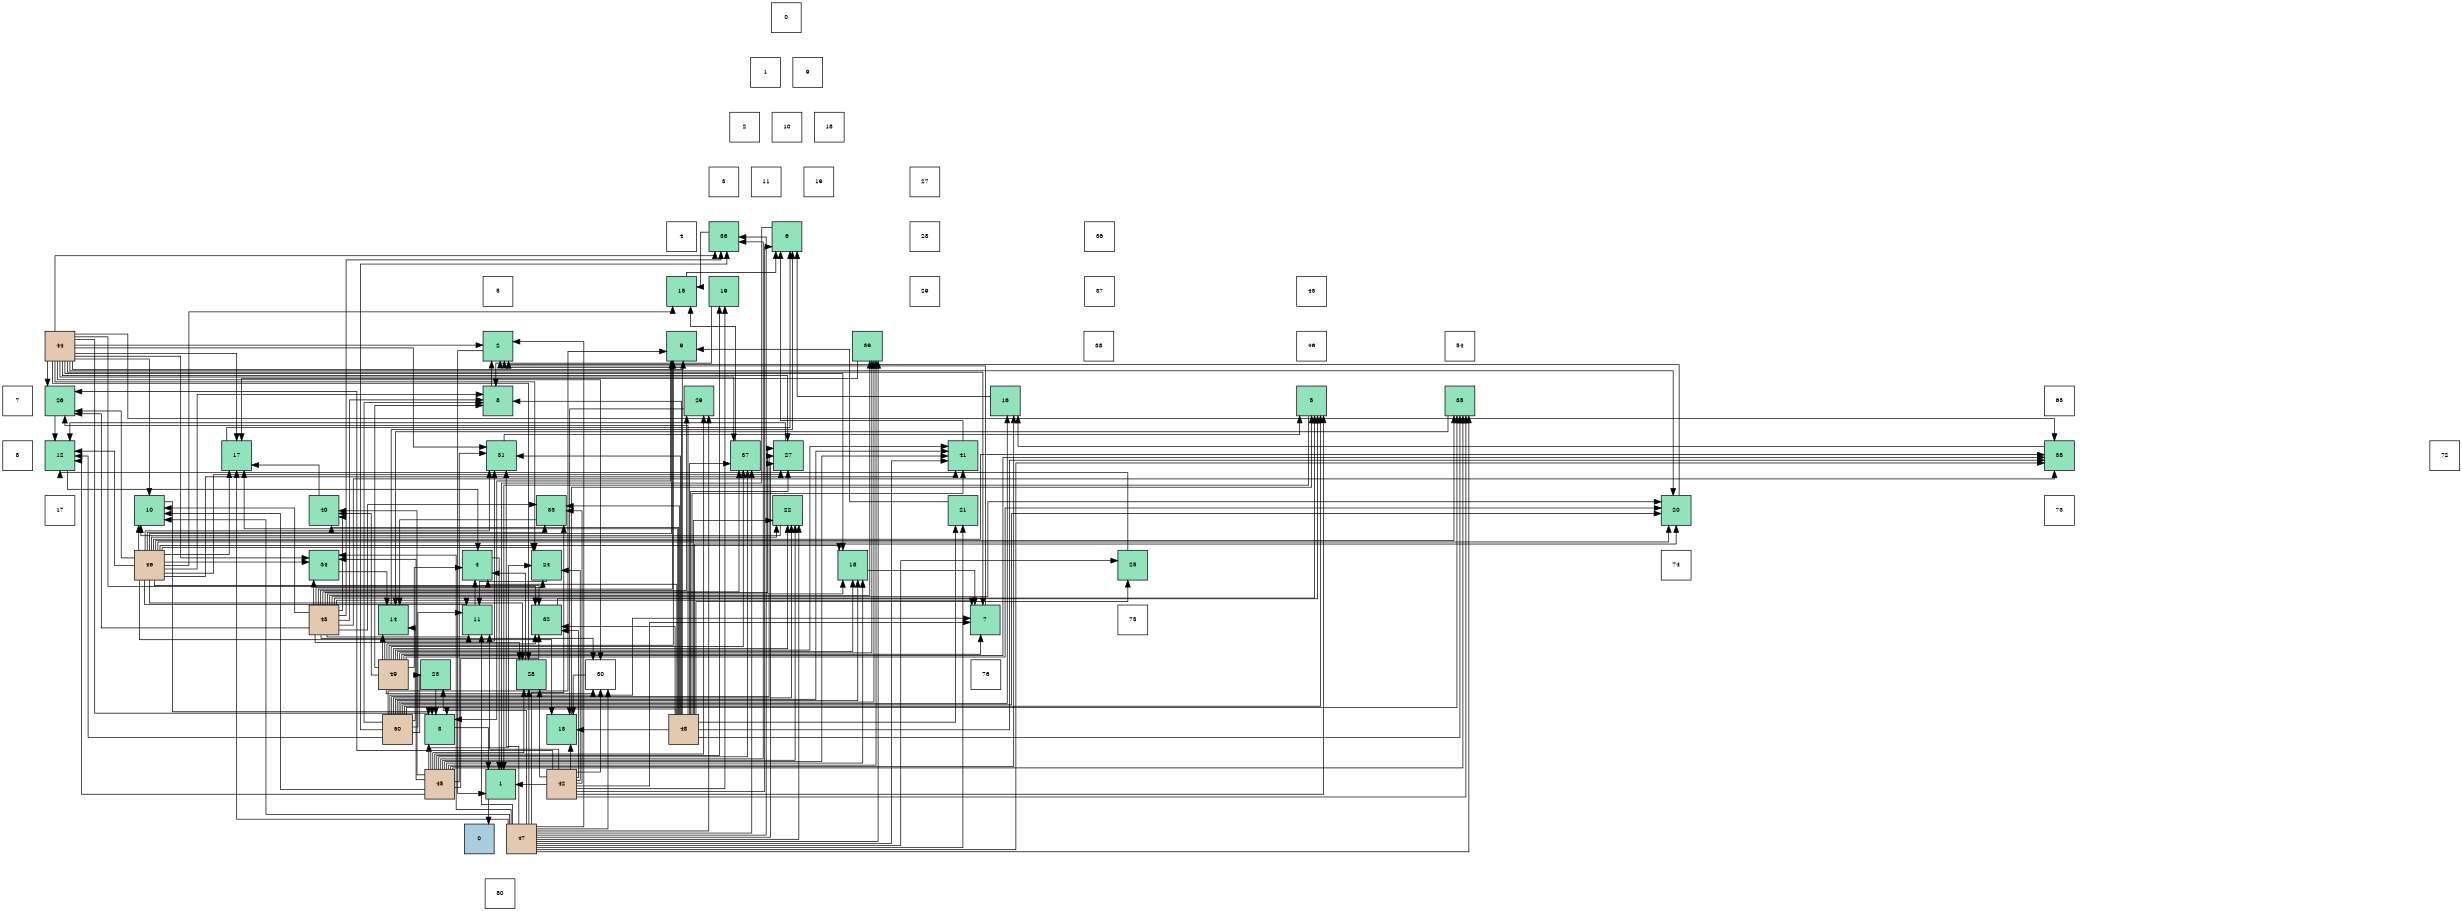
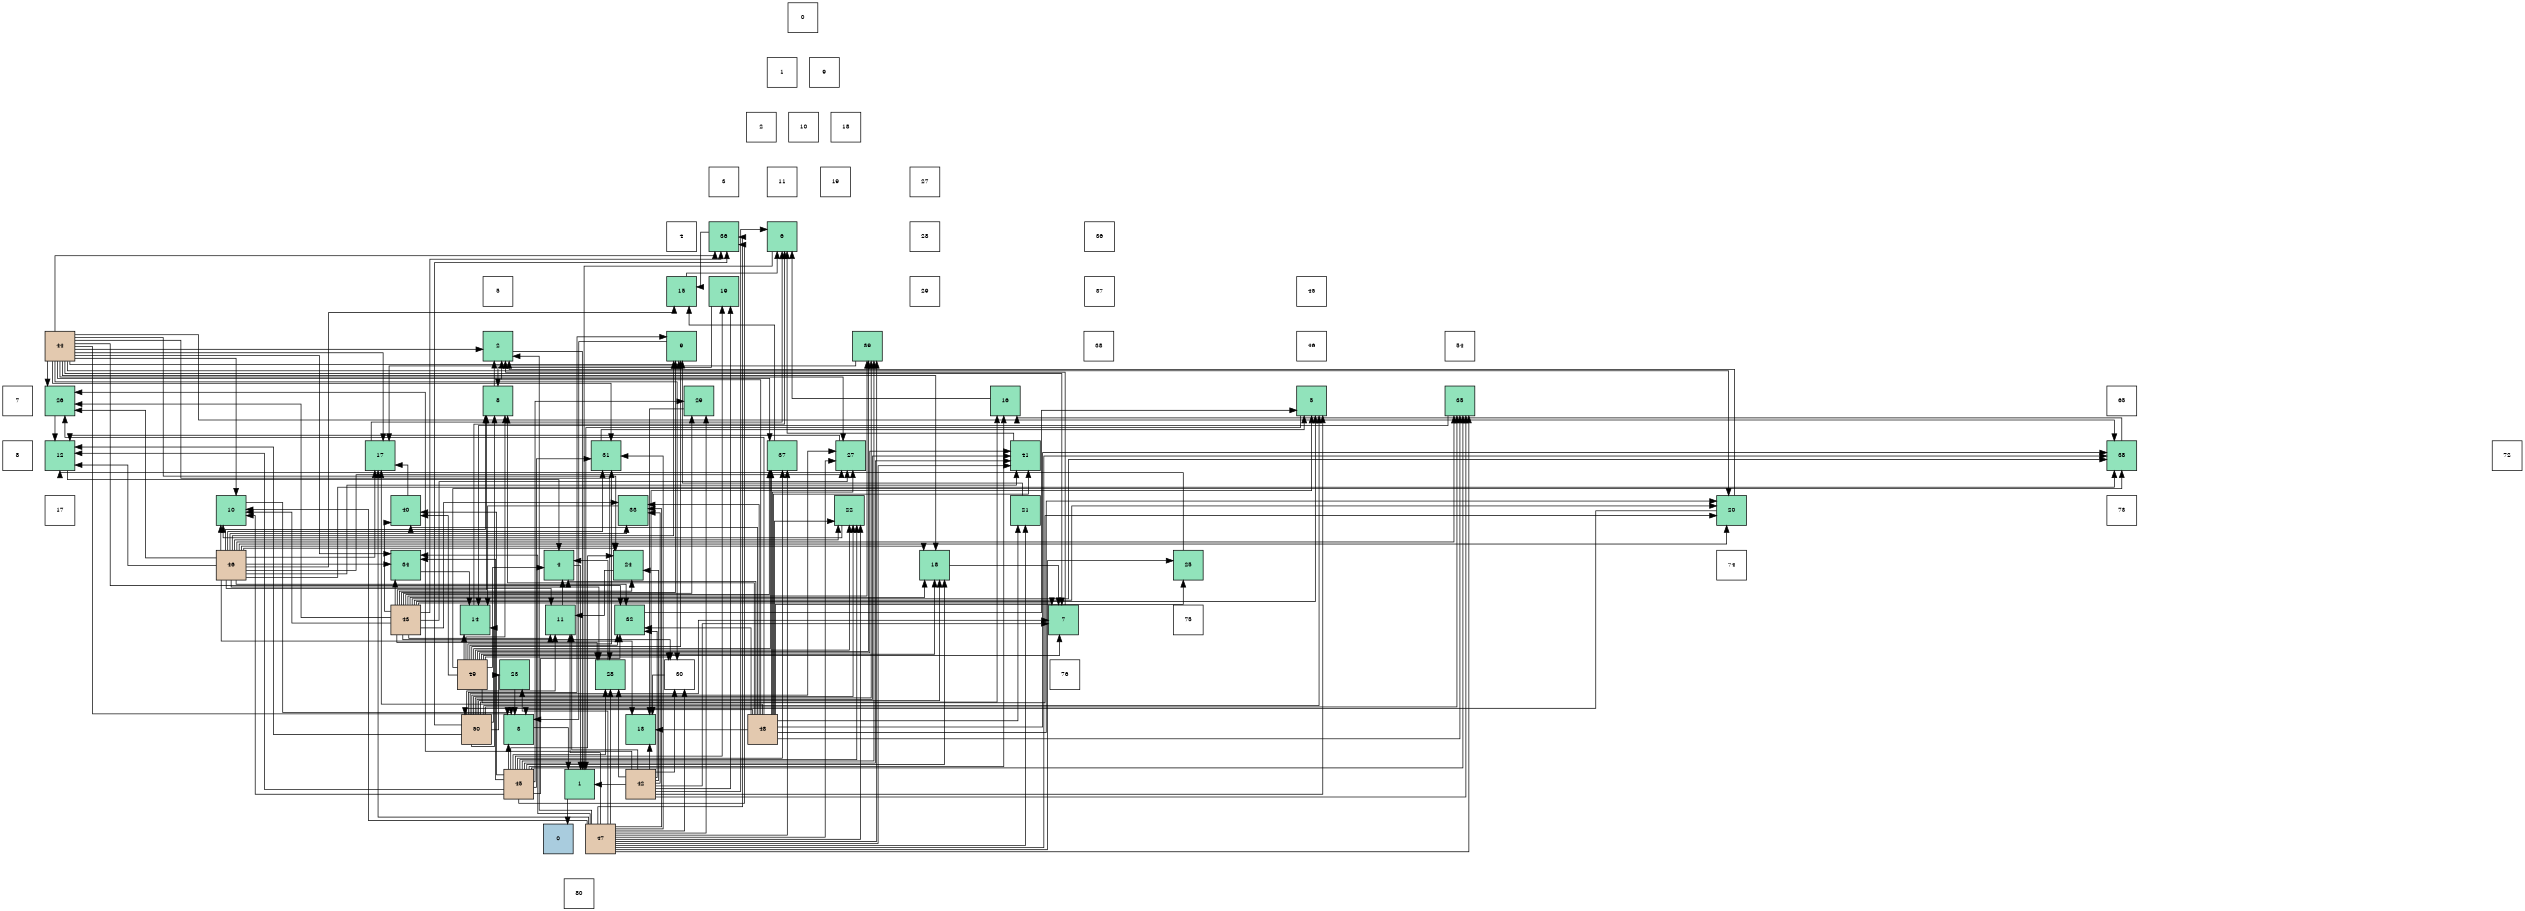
  digraph {
    rank=same
    rankdir=TB
    splines=ortho
    node [fillcolor="#91e3bb" fixedsize=true fontsize=8 shape=square style=filled]
    edge [constraint=false style=vis]
    n1 [fillcolor="#ffffff" label=0 width=0.6]
    n2 [fillcolor="#ffffff" label=1 width=0.6]
    n3 [fillcolor="#ffffff" label=9 width=0.6]
    n4 [fillcolor="#ffffff" label=2 width=0.6]
    n5 [fillcolor="#ffffff" label=10 width=0.6]
    n6 [fillcolor="#ffffff" label=18 width=0.6]
    n7 [fillcolor="#ffffff" label=3 width=0.6]
    n8 [fillcolor="#ffffff" label=11 width=0.6]
    n9 [fillcolor="#ffffff" label=19 width=0.6]
    n10 [fillcolor="#ffffff" label=4 width=0.6]
    n11 [label=36 width=0.6]
    n12 [label=6 width=0.6]
    n13 [fillcolor="#ffffff" label=5 width=0.6]
    n14 [label=15 width=0.6]
    n15 [label=19 width=0.6]
    n16 [fillcolor="#e3c9af" label=44 width=0.6]
    n17 [label=2 width=0.6]
    n18 [label=9 width=0.6]
    n19 [fillcolor="#ffffff" label=7 width=0.6]
    n20 [label=26 width=0.6]
    n21 [label=17 width=0.6]
    n22 [label=10 width=0.6]
    n23 [label=31 width=0.6]
    n24 [label=34 width=0.6]
    n25 [label=37 width=0.6]
    n26 [label=27 width=0.6]
    n27 [label=24 width=0.6]
    n28 [label=18 width=0.6]
    n29 [label=32 width=0.6]
    n30 [label=28 width=0.6]
    n31 [label=3 width=0.6]
    n32 [label=38 width=0.6]
    n33 [label=20 width=0.6]
    n34 [label=7 width=0.6]
    n35 [fillcolor="#ffffff" label=30 width=0.6]
    n36 [label=8 width=0.6]
    n37 [label=1 width=0.6]
    n38 [fillcolor="#ffffff" label=8 width=0.6]
    n39 [label=12 width=0.6]
    n40 [label=29 width=0.6]
    n41 [label=40 width=0.6]
    n42 [fillcolor="#e3c9af" label=46 width=0.6]
    n43 [label=33 width=0.6]
    n44 [label=5 width=0.6]
    n45 [fillcolor="#e3c9af" label=43 width=0.6]
    n46 [label=14 width=0.6]
    n47 [label=22 width=0.6]
    n48 [label=4 width=0.6]
    n49 [label=21 width=0.6]
    n50 [label=11 width=0.6]
    n51 [label=13 width=0.6]
    n52 [fillcolor="#e3c9af" label=45 width=0.6]
    n53 [label=16 width=0.6]
    n54 [fillcolor="#ffffff" label=73 width=0.6]
    n55 [label=25 width=0.6]
    n56 [fillcolor="#ffffff" label=74 width=0.6]
    n57 [fillcolor="#ffffff" label=76 width=0.6]
    n58 [fillcolor="#e3c9af" label=48 width=0.6]
    n59 [fillcolor="#ffffff" label=17 width=0.6]
    n60 [fillcolor="#ffffff" label=27 width=0.6]
    n61 [fillcolor="#ffffff" label=28 width=0.6]
    n62 [fillcolor="#ffffff" label=29 width=0.6]
    n63 [label=39 width=0.6]
    n64 [fillcolor="#a9ccde" label=0 width=0.6]
    n65 [fillcolor="#e3c9af" label=47 width=0.6]
    n66 [label=35 width=0.6]
    n67 [label=41 width=0.6]
    n68 [fillcolor="#ffffff" label=36 width=0.6]
    n69 [fillcolor="#ffffff" label=37 width=0.6]
    n70 [fillcolor="#ffffff" label=38 width=0.6]
    n71 [fillcolor="#e3c9af" label=49 width=0.6]
    n72 [label=23 width=0.6]
    n73 [fillcolor="#e3c9af" label=42 width=0.6]
    n74 [fillcolor="#ffffff" label=45 width=0.6]
    n75 [fillcolor="#ffffff" label=46 width=0.6]
    n76 [fillcolor="#e3c9af" label=50 width=0.6]
    n77 [fillcolor="#ffffff" label=54 width=0.6]
    n78 [fillcolor="#ffffff" label=65 width=0.6]
    n79 [fillcolor="#ffffff" label=72 width=0.6]
    n80 [fillcolor="#ffffff" label=75 width=0.6]
    n81 [fillcolor="#ffffff" label=80 width=0.6]
    n1 -> n2 [constraint=true style=invis]
    n1 -> n3 [constraint=true style=invis]
    n2 -> n4 [constraint=true style=invis]
    n2 -> n5 [constraint=true style=invis]
    n3 -> n5 [constraint=true style=invis]
    n3 -> n6 [constraint=true style=invis]
    n4 -> n7 [constraint=true style=invis]
    n4 -> n8 [constraint=true style=invis]
    n5 -> n8 [constraint=true style=invis]
    n5 -> n9 [constraint=true style=invis]
    n6 -> n9 [constraint=true style=invis]
    n6 -> n60 [constraint=true style=invis]
    n7 -> n10 [constraint=true style=invis]
    n7 -> n11 [constraint=true style=invis]
    n8 -> n11 [constraint=true style=invis]
    n8 -> n12 [constraint=true style=invis]
    n9 -> n12 [constraint=true style=invis]
    n9 -> n61 [constraint=true style=invis]
    n10 -> n13 [constraint=true style=invis]
    n10 -> n14 [constraint=true style=invis]
    n11 -> n14
    n11 -> n14 [constraint=true style=invis]
    n11 -> n15 [constraint=true style=invis]
    n12 -> n15 [constraint=true style=invis]
    n12 -> n37
    n12 -> n62 [constraint=true style=invis]
    n13 -> n16 [constraint=true style=invis]
    n13 -> n17 [constraint=true style=invis]
    n14 -> n12
    n14 -> n17 [constraint=true style=invis]
    n14 -> n18 [constraint=true style=invis]
    n15 -> n18 [constraint=true style=invis]
    n15 -> n36
    n15 -> n63 [constraint=true style=invis]
    n16 -> n11
    n16 -> n17
    n16 -> n18
    n16 -> n19 [constraint=true style=invis]
    n16 -> n20
    n16 -> n20 [constraint=true style=invis]
    n16 -> n21
    n16 -> n22
    n16 -> n23
    n16 -> n24
    n16 -> n25
    n16 -> n26
    n16 -> n27
    n16 -> n28
    n16 -> n29
    n16 -> n30
    n16 -> n31
    n16 -> n32
    n16 -> n33
    n16 -> n34
    n16 -> n35
    n17 -> n20 [constraint=true style=invis]
    n17 -> n36 [constraint=true style=invis]
    n17 -> n37
    n18 -> n31
    n18 -> n36 [constraint=true style=invis]
    n18 -> n40 [constraint=true style=invis]
    n19 -> n38 [constraint=true style=invis]
    n19 -> n39 [constraint=true style=invis]
    n20 -> n21 [constraint=true style=invis]
    n20 -> n39
    n20 -> n39 [constraint=true style=invis]
    n21 -> n12
    n21 -> n22 [constraint=true style=invis]
    n21 -> n41 [constraint=true style=invis]
    n22 -> n24 [constraint=true style=invis]
    n22 -> n31
    n22 -> n42 [constraint=true style=invis]
    n23 -> n41 [constraint=true style=invis]
    n23 -> n43 [constraint=true style=invis]
    n23 -> n44
    n24 -> n45 [constraint=true style=invis]
    n24 -> n46
    n24 -> n46 [constraint=true style=invis]
    n25 -> n14
    n25 -> n43 [constraint=true style=invis]
    n25 -> n47 [constraint=true style=invis]
    n26 -> n39
    n26 -> n47 [constraint=true style=invis]
    n26 -> n49 [constraint=true style=invis]
    n27 -> n29 [constraint=true style=invis]
    n27 -> n50
    n27 -> n50 [constraint=true style=invis]
    n28 -> n29 [constraint=true style=invis]
    n28 -> n34
    n28 -> n34 [constraint=true style=invis]
    n29 -> n30 [constraint=true style=invis]
    n29 -> n35 [constraint=true style=invis]
    n29 -> n44
    n30 -> n31 [constraint=true style=invis]
    n30 -> n48
    n30 -> n51 [constraint=true style=invis]
    n31 -> n37
    n31 -> n37 [constraint=true style=invis]
    n31 -> n52 [constraint=true style=invis]
    n32 -> n33 [constraint=true style=invis]
    n32 -> n53
    n32 -> n54 [constraint=true style=invis]
    n33 -> n17
    n33 -> n55 [constraint=true style=invis]
    n33 -> n56 [constraint=true style=invis]
    n34 -> n17
    n34 -> n35 [constraint=true style=invis]
    n34 -> n57 [constraint=true style=invis]
    n35 -> n51
    n35 -> n51 [constraint=true style=invis]
    n35 -> n58 [constraint=true style=invis]
    n36 -> n17
    n36 -> n21 [constraint=true style=invis]
    n36 -> n23 [constraint=true style=invis]
    n37 -> n64
    n37 -> n64 [constraint=true style=invis]
    n37 -> n65 [constraint=true style=invis]
    n38 -> n59 [constraint=true style=invis]
    n39 -> n22 [constraint=true style=invis]
    n39 -> n48
    n39 -> n59 [constraint=true style=invis]
    n40 -> n23 [constraint=true style=invis]
    n40 -> n25 [constraint=true style=invis]
    n40 -> n51
    n41 -> n21
    n41 -> n24 [constraint=true style=invis]
    n41 -> n48 [constraint=true style=invis]
    n42 -> n14
    n42 -> n18
    n42 -> n20
    n42 -> n21
    n42 -> n22
    n42 -> n23
    n42 -> n24
    n42 -> n26
    n42 -> n27
    n42 -> n28
    n42 -> n29
    n42 -> n30
    n42 -> n32
    n42 -> n33
    n42 -> n36
    n42 -> n39
    n42 -> n43
    n42 -> n45 [constraint=true style=invis]
    n42 -> n47
    n42 -> n50
    n42 -> n51
    n42 -> n66
    n42 -> n67
    n43 -> n27 [constraint=true style=invis]
    n43 -> n46
    n43 -> n48 [constraint=true style=invis]
    n44 -> n26 [constraint=true style=invis]
    n44 -> n37
    n44 -> n67 [constraint=true style=invis]
    n45 -> n11
    n45 -> n18
    n45 -> n20
    n45 -> n22
    n45 -> n24
    n45 -> n25
    n45 -> n26
    n45 -> n27
    n45 -> n28
    n45 -> n30
    n45 -> n32
    n45 -> n33
    n45 -> n34
    n45 -> n35
    n45 -> n36
    n45 -> n40
    n45 -> n41
    n45 -> n43
    n45 -> n44
    n45 -> n50
    n45 -> n63
    n45 -> n71 [constraint=true style=invis]
    n46 -> n12
    n46 -> n71 [constraint=true style=invis]
    n46 -> n72 [constraint=true style=invis]
    n47 -> n22
    n47 -> n27 [constraint=true style=invis]
    n47 -> n28 [constraint=true style=invis]
    n48 -> n37
    n48 -> n46 [constraint=true style=invis]
    n48 -> n50 [constraint=true style=invis]
    n49 -> n18
    n49 -> n28 [constraint=true style=invis]
    n49 -> n55 [constraint=true style=invis]
    n50 -> n30 [constraint=true style=invis]
    n50 -> n48
    n50 -> n72 [constraint=true style=invis]
    n51 -> n37 [constraint=true style=invis]
    n51 -> n44
    n51 -> n73 [constraint=true style=invis]
    n52 -> n11
    n52 -> n15
    n52 -> n22
    n52 -> n23
    n52 -> n24
    n52 -> n25
    n52 -> n27
    n52 -> n28
    n52 -> n29
    n52 -> n30
    n52 -> n31
    n52 -> n39
    n52 -> n40
    n52 -> n41
    n52 -> n47
    n52 -> n53
    n52 -> n63
    n52 -> n64 [constraint=true style=invis]
    n52 -> n66
    n52 -> n67
    n53 -> n12
    n53 -> n25 [constraint=true style=invis]
    n53 -> n26 [constraint=true style=invis]
    n54 -> n56 [constraint=true style=invis]
    n55 -> n34 [constraint=true style=invis]
    n55 -> n39
    n55 -> n80 [constraint=true style=invis]
    n56 -> n80 [constraint=true style=invis]
    n57 -> n58 [constraint=true style=invis]
    n58 -> n17
    n58 -> n20
    n58 -> n21
-   n58 -> n23
    n58 -> n25
    n58 -> n26
    n58 -> n29
    n58 -> n31
    n58 -> n32
    n58 -> n33
    n58 -> n36
    n58 -> n41
    n58 -> n43
    n58 -> n47
    n58 -> n48
    n58 -> n49
    n58 -> n51
    n58 -> n55
    n58 -> n66
    n58 -> n67
    n58 -> n73 [constraint=true style=invis]
    n59 -> n42 [constraint=true style=invis]
    n60 -> n61 [constraint=true style=invis]
    n60 -> n68 [constraint=true style=invis]
    n61 -> n62 [constraint=true style=invis]
    n61 -> n69 [constraint=true style=invis]
    n62 -> n63 [constraint=true style=invis]
    n62 -> n70 [constraint=true style=invis]
    n63 -> n21
    n63 -> n40 [constraint=true style=invis]
    n63 -> n53 [constraint=true style=invis]
    n64 -> n81 [constraint=true style=invis]
    n65 -> n11
    n65 -> n17
    n65 -> n21
    n65 -> n22
    n65 -> n23
    n65 -> n24
    n65 -> n25
    n65 -> n26
    n65 -> n30
    n65 -> n32
    n65 -> n35
    n65 -> n40
    n65 -> n43
    n65 -> n47
    n65 -> n49
    n65 -> n50
    n65 -> n55
    n65 -> n63
    n65 -> n66
    n65 -> n67
    n65 -> n72
    n65 -> n81 [constraint=true style=invis]
    n66 -> n32 [constraint=true style=invis]
    n66 -> n46
    n66 -> n67 [constraint=true style=invis]
    n67 -> n12
    n67 -> n33 [constraint=true style=invis]
    n67 -> n49 [constraint=true style=invis]
    n68 -> n69 [constraint=true style=invis]
    n68 -> n74 [constraint=true style=invis]
    n69 -> n70 [constraint=true style=invis]
    n69 -> n75 [constraint=true style=invis]
    n70 -> n44 [constraint=true style=invis]
    n70 -> n53 [constraint=true style=invis]
    n71 -> n18
    n71 -> n23
    n71 -> n25
    n71 -> n28
    n71 -> n29
    n71 -> n32
    n71 -> n33
    n71 -> n34
    n71 -> n35
    n71 -> n36
    n71 -> n41
    n71 -> n46
    n71 -> n47
    n71 -> n48
    n71 -> n63
    n71 -> n67
    n71 -> n76 [constraint=true style=invis]
    n72 -> n31
    n72 -> n31 [constraint=true style=invis]
    n72 -> n76 [constraint=true style=invis]
    n73 -> n12
    n73 -> n15
    n73 -> n20
    n73 -> n27
    n73 -> n29
    n73 -> n30
    n73 -> n34
    n73 -> n35
    n73 -> n37
    n73 -> n43
    n73 -> n44
    n73 -> n50
    n73 -> n51
    n73 -> n65 [constraint=true style=invis]
    n73 -> n66
    n74 -> n75 [constraint=true style=invis]
    n74 -> n77 [constraint=true style=invis]
    n75 -> n44 [constraint=true style=invis]
    n75 -> n66 [constraint=true style=invis]
    n76 -> n11
    n76 -> n18
    n76 -> n26
    n76 -> n28
-   n76 -> n33
+   n33 -> n76
    n76 -> n34
    n76 -> n36
    n76 -> n39
    n76 -> n44
    n76 -> n46
    n76 -> n47
    n76 -> n50
    n76 -> n52 [constraint=true style=invis]
    n76 -> n53
    n76 -> n63
    n76 -> n66
    n76 -> n67
    n76 -> n72
    n77 -> n66 [constraint=true style=invis]
    n77 -> n78 [constraint=true style=invis]
    n78 -> n32 [constraint=true style=invis]
    n78 -> n79 [constraint=true style=invis]
    n79 -> n54 [constraint=true style=invis]
    n80 -> n57 [constraint=true style=invis]
  }
